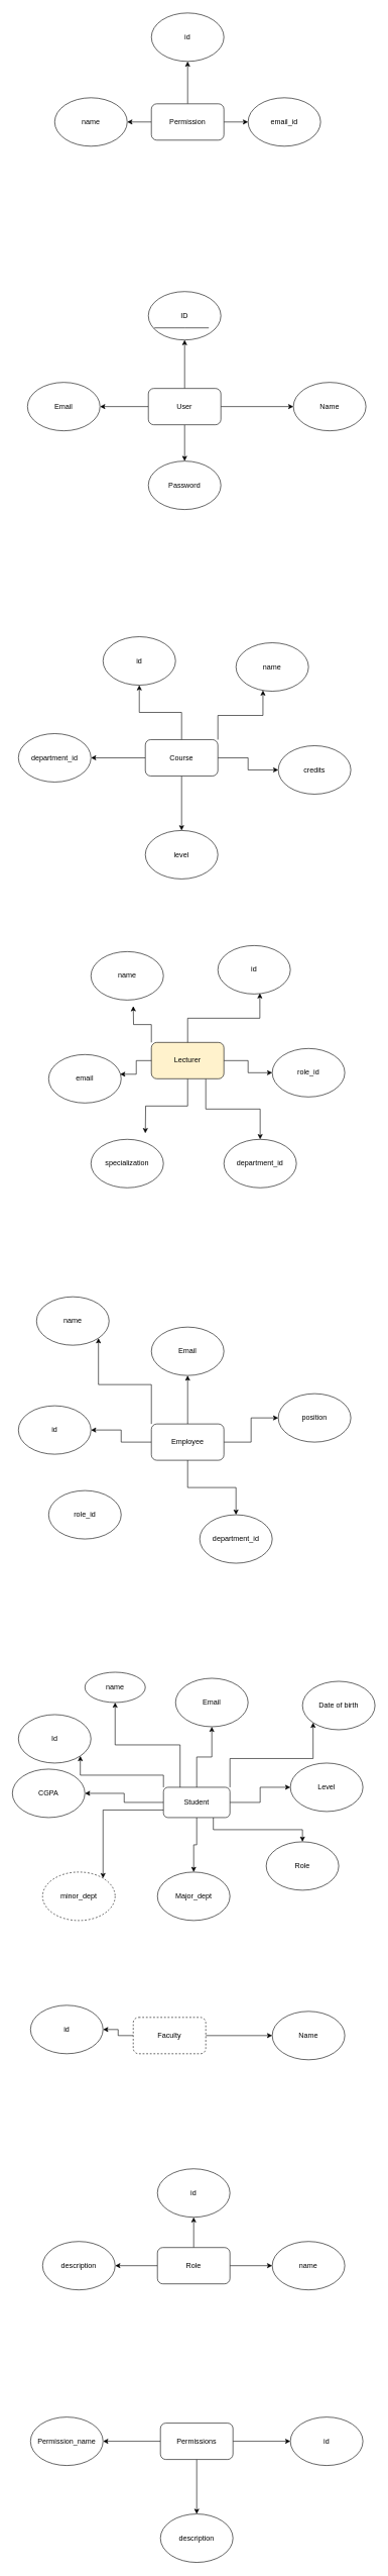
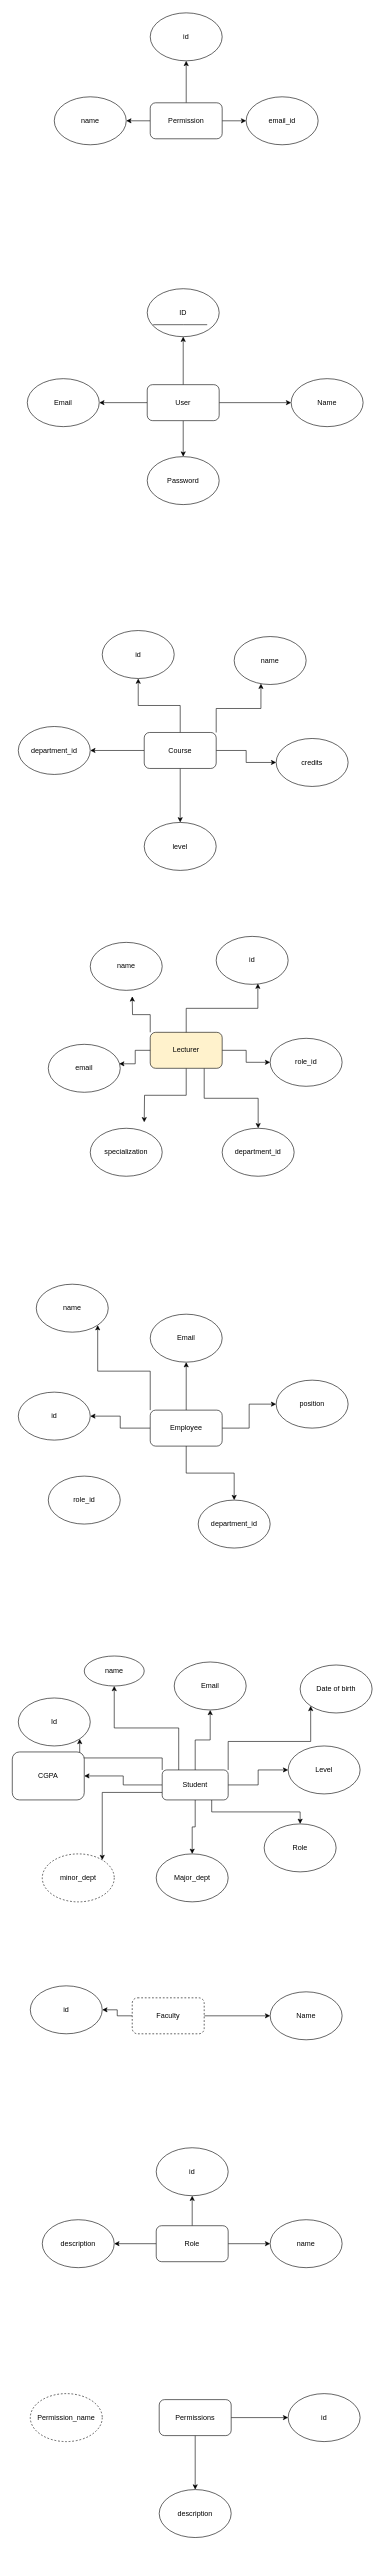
  <mxCell id="0" />
  <mxCell id="1" parent="0" />
  <mxCell id="2" value="" style="edgeStyle=orthogonalEdgeStyle;rounded=0;orthogonalLoop=1;jettySize=auto;html=1;" edge="1" parent="1" source="5" target="83"><mxGeometry relative="1" as="geometry" /></mxCell>
  <mxCell id="3" value="" style="edgeStyle=orthogonalEdgeStyle;rounded=0;orthogonalLoop=1;jettySize=auto;html=1;" edge="1" parent="1" source="5" target="82"><mxGeometry relative="1" as="geometry" /></mxCell>
  <mxCell id="4" value="" style="edgeStyle=orthogonalEdgeStyle;rounded=0;orthogonalLoop=1;jettySize=auto;html=1;" edge="1" parent="1" source="5" target="84"><mxGeometry relative="1" as="geometry" /></mxCell>
  <mxCell id="5" value="Permission" style="rounded=1;whiteSpace=wrap;html=1;" vertex="1" parent="1"><mxGeometry x="250" y="170" width="120" height="60" as="geometry" /></mxCell>
  <mxCell id="6" value="" style="edgeStyle=orthogonalEdgeStyle;rounded=0;orthogonalLoop=1;jettySize=auto;html=1;" edge="1" parent="1" source="8" target="86"><mxGeometry relative="1" as="geometry" /></mxCell>
  <mxCell id="7" value="" style="edgeStyle=orthogonalEdgeStyle;rounded=0;orthogonalLoop=1;jettySize=auto;html=1;" edge="1" parent="1" source="8" target="85"><mxGeometry relative="1" as="geometry" /></mxCell>
  <mxCell id="8" value="Faculty" style="rounded=1;whiteSpace=wrap;html=1;dashed=1;" vertex="1" parent="1"><mxGeometry x="220" y="3330" width="120" height="60" as="geometry" /></mxCell>
  <mxCell id="9" value="" style="edgeStyle=orthogonalEdgeStyle;rounded=0;orthogonalLoop=1;jettySize=auto;html=1;" edge="1" parent="1" source="13" target="66"><mxGeometry relative="1" as="geometry" /></mxCell>
  <mxCell id="10" value="" style="edgeStyle=orthogonalEdgeStyle;rounded=0;orthogonalLoop=1;jettySize=auto;html=1;" edge="1" parent="1" source="13" target="62"><mxGeometry relative="1" as="geometry" /></mxCell>
  <mxCell id="11" value="" style="edgeStyle=orthogonalEdgeStyle;rounded=0;orthogonalLoop=1;jettySize=auto;html=1;" edge="1" parent="1" source="13" target="65"><mxGeometry relative="1" as="geometry" /></mxCell>
  <mxCell id="12" value="" style="edgeStyle=orthogonalEdgeStyle;rounded=0;orthogonalLoop=1;jettySize=auto;html=1;" edge="1" parent="1" source="13" target="63"><mxGeometry relative="1" as="geometry" /></mxCell>
  <mxCell id="13" value="Course" style="rounded=1;whiteSpace=wrap;html=1;" vertex="1" parent="1"><mxGeometry x="240" y="1220" width="120" height="60" as="geometry" /></mxCell>
  <mxCell id="14" value="" style="edgeStyle=orthogonalEdgeStyle;rounded=0;orthogonalLoop=1;jettySize=auto;html=1;" edge="1" parent="1" source="19" target="80"><mxGeometry relative="1" as="geometry" /></mxCell>
  <mxCell id="15" value="" style="edgeStyle=orthogonalEdgeStyle;rounded=0;orthogonalLoop=1;jettySize=auto;html=1;" edge="1" parent="1" source="19" target="81"><mxGeometry relative="1" as="geometry" /></mxCell>
  <mxCell id="16" value="" style="edgeStyle=orthogonalEdgeStyle;rounded=0;orthogonalLoop=1;jettySize=auto;html=1;" edge="1" parent="1" source="19" target="77"><mxGeometry relative="1" as="geometry" /></mxCell>
  <mxCell id="17" value="" style="edgeStyle=orthogonalEdgeStyle;rounded=0;orthogonalLoop=1;jettySize=auto;html=1;" edge="1" parent="1" source="19" target="78"><mxGeometry relative="1" as="geometry" /></mxCell>
  <mxCell id="18" style="edgeStyle=orthogonalEdgeStyle;rounded=0;orthogonalLoop=1;jettySize=auto;html=1;exitX=0;exitY=0;exitDx=0;exitDy=0;entryX=1;entryY=1;entryDx=0;entryDy=0;" edge="1" parent="1" source="19" target="76"><mxGeometry relative="1" as="geometry" /></mxCell>
  <mxCell id="19" value="Employee" style="rounded=1;whiteSpace=wrap;html=1;" vertex="1" parent="1"><mxGeometry x="250" y="2350" width="120" height="60" as="geometry" /></mxCell>
  <mxCell id="20" value="" style="edgeStyle=orthogonalEdgeStyle;rounded=0;orthogonalLoop=1;jettySize=auto;html=1;" edge="1" parent="1" source="24" target="51"><mxGeometry relative="1" as="geometry" /></mxCell>
  <mxCell id="21" value="" style="edgeStyle=orthogonalEdgeStyle;rounded=0;orthogonalLoop=1;jettySize=auto;html=1;" edge="1" parent="1" source="24" target="48"><mxGeometry relative="1" as="geometry" /></mxCell>
  <mxCell id="22" value="" style="edgeStyle=orthogonalEdgeStyle;rounded=0;orthogonalLoop=1;jettySize=auto;html=1;" edge="1" parent="1" source="24" target="50"><mxGeometry relative="1" as="geometry" /></mxCell>
  <mxCell id="23" value="" style="edgeStyle=orthogonalEdgeStyle;rounded=0;orthogonalLoop=1;jettySize=auto;html=1;" edge="1" parent="1" source="24" target="49"><mxGeometry relative="1" as="geometry" /></mxCell>
  <mxCell id="24" value="&lt;font&gt;User&lt;/font&gt;" style="rounded=1;whiteSpace=wrap;html=1;" vertex="1" parent="1"><mxGeometry x="245" y="640" width="120" height="60" as="geometry" /></mxCell>
  <mxCell id="25" style="edgeStyle=orthogonalEdgeStyle;rounded=0;orthogonalLoop=1;jettySize=auto;html=1;exitX=0;exitY=0;exitDx=0;exitDy=0;" edge="1" parent="1" source="29"><mxGeometry relative="1" as="geometry"><mxPoint x="220" y="1660" as="targetPoint" /></mxGeometry></mxCell>
  <mxCell id="26" style="edgeStyle=orthogonalEdgeStyle;rounded=0;orthogonalLoop=1;jettySize=auto;html=1;exitX=0.5;exitY=1;exitDx=0;exitDy=0;" edge="1" parent="1" source="29"><mxGeometry relative="1" as="geometry"><mxPoint x="240" y="1870" as="targetPoint" /></mxGeometry></mxCell>
  <mxCell id="27" value="" style="edgeStyle=orthogonalEdgeStyle;rounded=0;orthogonalLoop=1;jettySize=auto;html=1;" edge="1" parent="1" source="29" target="68"><mxGeometry relative="1" as="geometry" /></mxCell>
  <mxCell id="28" style="edgeStyle=orthogonalEdgeStyle;rounded=0;orthogonalLoop=1;jettySize=auto;html=1;exitX=0.75;exitY=1;exitDx=0;exitDy=0;" edge="1" parent="1" source="29" target="69"><mxGeometry relative="1" as="geometry" /></mxCell>
  <mxCell id="29" value="Lecturer" style="rounded=1;whiteSpace=wrap;html=1;fillColor=#fff2cc;" vertex="1" parent="1"><mxGeometry x="250" y="1720" width="120" height="60" as="geometry" /></mxCell>
  <mxCell id="30" value="" style="edgeStyle=orthogonalEdgeStyle;rounded=0;orthogonalLoop=1;jettySize=auto;html=1;" edge="1" parent="1" source="33" target="89"><mxGeometry relative="1" as="geometry" /></mxCell>
  <mxCell id="31" value="" style="edgeStyle=orthogonalEdgeStyle;rounded=0;orthogonalLoop=1;jettySize=auto;html=1;" edge="1" parent="1" source="33" target="87"><mxGeometry relative="1" as="geometry" /></mxCell>
  <mxCell id="32" value="" style="edgeStyle=orthogonalEdgeStyle;rounded=0;orthogonalLoop=1;jettySize=auto;html=1;" edge="1" parent="1" source="33" target="88"><mxGeometry relative="1" as="geometry" /></mxCell>
  <mxCell id="33" value="Role" style="rounded=1;whiteSpace=wrap;html=1;" vertex="1" parent="1"><mxGeometry x="260" y="3710" width="120" height="60" as="geometry" /></mxCell>
  <mxCell id="34" value="" style="edgeStyle=orthogonalEdgeStyle;rounded=0;orthogonalLoop=1;jettySize=auto;html=1;" edge="1" parent="1" source="37" target="91"><mxGeometry relative="1" as="geometry" /></mxCell>
  <mxCell id="35" value="" style="edgeStyle=orthogonalEdgeStyle;rounded=0;orthogonalLoop=1;jettySize=auto;html=1;" edge="1" parent="1" source="37" target="90"><mxGeometry relative="1" as="geometry" /></mxCell>
- <mxCell id="36" value="" style="edgeStyle=orthogonalEdgeStyle;rounded=0;orthogonalLoop=1;jettySize=auto;html=1;" edge="1" parent="1" source="37" target="92"><mxGeometry relative="1" as="geometry" /></mxCell>
  <mxCell id="37" value="Permissions" style="rounded=1;whiteSpace=wrap;html=1;" vertex="1" parent="1"><mxGeometry x="265" y="4000" width="120" height="60" as="geometry" /></mxCell>
  <mxCell id="38" value="" style="edgeStyle=orthogonalEdgeStyle;rounded=0;orthogonalLoop=1;jettySize=auto;html=1;" edge="1" parent="1" source="47" target="58"><mxGeometry relative="1" as="geometry" /></mxCell>
  <mxCell id="39" value="" style="edgeStyle=orthogonalEdgeStyle;rounded=0;orthogonalLoop=1;jettySize=auto;html=1;" edge="1" parent="1" source="47" target="54"><mxGeometry relative="1" as="geometry" /></mxCell>
  <mxCell id="40" value="" style="edgeStyle=orthogonalEdgeStyle;rounded=0;orthogonalLoop=1;jettySize=auto;html=1;" edge="1" parent="1" source="47" target="56"><mxGeometry relative="1" as="geometry" /></mxCell>
  <mxCell id="41" style="edgeStyle=orthogonalEdgeStyle;rounded=0;orthogonalLoop=1;jettySize=auto;html=1;exitX=1;exitY=0;exitDx=0;exitDy=0;entryX=0;entryY=1;entryDx=0;entryDy=0;" edge="1" parent="1" source="47" target="57"><mxGeometry relative="1" as="geometry" /></mxCell>
  <mxCell id="42" style="edgeStyle=orthogonalEdgeStyle;rounded=0;orthogonalLoop=1;jettySize=auto;html=1;exitX=0;exitY=0.5;exitDx=0;exitDy=0;" edge="1" parent="1" source="47" target="53"><mxGeometry relative="1" as="geometry" /></mxCell>
  <mxCell id="43" style="edgeStyle=orthogonalEdgeStyle;rounded=0;orthogonalLoop=1;jettySize=auto;html=1;exitX=0.25;exitY=0;exitDx=0;exitDy=0;" edge="1" parent="1" source="47" target="61"><mxGeometry relative="1" as="geometry" /></mxCell>
  <mxCell id="44" style="edgeStyle=orthogonalEdgeStyle;rounded=0;orthogonalLoop=1;jettySize=auto;html=1;exitX=0;exitY=0;exitDx=0;exitDy=0;entryX=1;entryY=1;entryDx=0;entryDy=0;" edge="1" parent="1" source="47" target="59"><mxGeometry relative="1" as="geometry" /></mxCell>
  <mxCell id="45" style="edgeStyle=orthogonalEdgeStyle;rounded=0;orthogonalLoop=1;jettySize=auto;html=1;exitX=0;exitY=0.75;exitDx=0;exitDy=0;" edge="1" parent="1" source="47" target="55"><mxGeometry relative="1" as="geometry"><Array as="points"><mxPoint x="170" y="2988" /></Array></mxGeometry></mxCell>
  <mxCell id="46" style="edgeStyle=orthogonalEdgeStyle;rounded=0;orthogonalLoop=1;jettySize=auto;html=1;exitX=0.75;exitY=1;exitDx=0;exitDy=0;" edge="1" parent="1" source="47" target="60"><mxGeometry relative="1" as="geometry" /></mxCell>
  <mxCell id="47" value="Student" style="rounded=1;whiteSpace=wrap;html=1;" vertex="1" parent="1"><mxGeometry x="270" y="2950" width="110" height="50" as="geometry" /></mxCell>
  <mxCell id="48" value="ID" style="ellipse;whiteSpace=wrap;html=1;" vertex="1" parent="1"><mxGeometry x="245" y="480" width="120" height="80" as="geometry" /></mxCell>
  <mxCell id="49" value="Password" style="ellipse;whiteSpace=wrap;html=1;" vertex="1" parent="1"><mxGeometry x="245" y="760" width="120" height="80" as="geometry" /></mxCell>
  <mxCell id="50" value="Email" style="ellipse;whiteSpace=wrap;html=1;" vertex="1" parent="1"><mxGeometry x="45" y="630" width="120" height="80" as="geometry" /></mxCell>
  <mxCell id="51" value="Name" style="ellipse;whiteSpace=wrap;html=1;" vertex="1" parent="1"><mxGeometry x="485" y="630" width="120" height="80" as="geometry" /></mxCell>
  <mxCell id="52" value="" style="endArrow=none;html=1;rounded=0;" edge="1" parent="1"><mxGeometry width="50" height="50" relative="1" as="geometry"><mxPoint x="255" y="540" as="sourcePoint" /><mxPoint x="345" y="540" as="targetPoint" /><Array as="points"><mxPoint x="305" y="540" /></Array></mxGeometry></mxCell>
- <mxCell id="53" value="CGPA" style="ellipse;whiteSpace=wrap;html=1;" vertex="1" parent="1"><mxGeometry x="20" y="2920" width="120" height="80" as="geometry" /></mxCell>
+ <mxCell id="53" value="CGPA" style="whiteSpace=wrap;html=1;rounded=1;" vertex="1" parent="1"><mxGeometry x="20" y="2920" width="120" height="80" as="geometry" /></mxCell>
  <mxCell id="54" value="Level" style="ellipse;whiteSpace=wrap;html=1;" vertex="1" parent="1"><mxGeometry x="480" y="2910" width="120" height="80" as="geometry" /></mxCell>
  <mxCell id="55" value="minor_dept" style="ellipse;whiteSpace=wrap;html=1;dashed=1;" vertex="1" parent="1"><mxGeometry x="70" y="3090" width="120" height="80" as="geometry" /></mxCell>
  <mxCell id="56" value="Email" style="ellipse;whiteSpace=wrap;html=1;" vertex="1" parent="1"><mxGeometry x="290" y="2770" width="120" height="80" as="geometry" /></mxCell>
  <mxCell id="57" value="Date of birth" style="ellipse;whiteSpace=wrap;html=1;" vertex="1" parent="1"><mxGeometry x="500" y="2775" width="120" height="80" as="geometry" /></mxCell>
  <mxCell id="58" value="Major_dept" style="ellipse;whiteSpace=wrap;html=1;" vertex="1" parent="1"><mxGeometry x="260" y="3090" width="120" height="80" as="geometry" /></mxCell>
  <mxCell id="59" value="Id" style="ellipse;whiteSpace=wrap;html=1;" vertex="1" parent="1"><mxGeometry x="30" y="2830" width="120" height="80" as="geometry" /></mxCell>
  <mxCell id="60" value="Role" style="ellipse;whiteSpace=wrap;html=1;" vertex="1" parent="1"><mxGeometry x="440" y="3040" width="120" height="80" as="geometry" /></mxCell>
  <mxCell id="61" value="name" style="ellipse;whiteSpace=wrap;html=1;" vertex="1" parent="1"><mxGeometry x="140" y="2760" width="100" height="50" as="geometry" /></mxCell>
  <mxCell id="62" value="id" style="ellipse;whiteSpace=wrap;html=1;" vertex="1" parent="1"><mxGeometry x="170" y="1050" width="120" height="80" as="geometry" /></mxCell>
  <mxCell id="63" value="level" style="ellipse;whiteSpace=wrap;html=1;" vertex="1" parent="1"><mxGeometry x="240" y="1370" width="120" height="80" as="geometry" /></mxCell>
  <mxCell id="64" value="name" style="ellipse;whiteSpace=wrap;html=1;" vertex="1" parent="1"><mxGeometry x="390" y="1060" width="120" height="80" as="geometry" /></mxCell>
  <mxCell id="65" value="credits" style="ellipse;whiteSpace=wrap;html=1;" vertex="1" parent="1"><mxGeometry x="460" y="1230" width="120" height="80" as="geometry" /></mxCell>
  <mxCell id="66" value="department_id" style="ellipse;whiteSpace=wrap;html=1;" vertex="1" parent="1"><mxGeometry x="30" y="1210" width="120" height="80" as="geometry" /></mxCell>
  <mxCell id="67" style="edgeStyle=orthogonalEdgeStyle;rounded=0;orthogonalLoop=1;jettySize=auto;html=1;exitX=1;exitY=0;exitDx=0;exitDy=0;entryX=0.372;entryY=0.983;entryDx=0;entryDy=0;entryPerimeter=0;" edge="1" parent="1" source="13" target="64"><mxGeometry relative="1" as="geometry" /></mxCell>
  <mxCell id="68" value="role_id" style="ellipse;whiteSpace=wrap;html=1;" vertex="1" parent="1"><mxGeometry x="450" y="1730" width="120" height="80" as="geometry" /></mxCell>
  <mxCell id="69" value="department_id" style="ellipse;whiteSpace=wrap;html=1;" vertex="1" parent="1"><mxGeometry x="370" y="1880" width="120" height="80" as="geometry" /></mxCell>
  <mxCell id="70" value="specialization" style="ellipse;whiteSpace=wrap;html=1;" vertex="1" parent="1"><mxGeometry x="150" y="1880" width="120" height="80" as="geometry" /></mxCell>
  <mxCell id="71" value="email" style="ellipse;whiteSpace=wrap;html=1;" vertex="1" parent="1"><mxGeometry x="80" y="1740" width="120" height="80" as="geometry" /></mxCell>
  <mxCell id="72" value="id" style="ellipse;whiteSpace=wrap;html=1;" vertex="1" parent="1"><mxGeometry x="360" y="1560" width="120" height="80" as="geometry" /></mxCell>
  <mxCell id="73" value="name" style="ellipse;whiteSpace=wrap;html=1;" vertex="1" parent="1"><mxGeometry x="150" y="1570" width="120" height="80" as="geometry" /></mxCell>
  <mxCell id="74" style="edgeStyle=orthogonalEdgeStyle;rounded=0;orthogonalLoop=1;jettySize=auto;html=1;exitX=0.5;exitY=0;exitDx=0;exitDy=0;entryX=0.579;entryY=0.984;entryDx=0;entryDy=0;entryPerimeter=0;" edge="1" parent="1" source="29" target="72"><mxGeometry relative="1" as="geometry" /></mxCell>
  <mxCell id="75" style="edgeStyle=orthogonalEdgeStyle;rounded=0;orthogonalLoop=1;jettySize=auto;html=1;exitX=0;exitY=0.5;exitDx=0;exitDy=0;entryX=0.985;entryY=0.406;entryDx=0;entryDy=0;entryPerimeter=0;" edge="1" parent="1" source="29" target="71"><mxGeometry relative="1" as="geometry" /></mxCell>
  <mxCell id="76" value="name" style="ellipse;whiteSpace=wrap;html=1;" vertex="1" parent="1"><mxGeometry x="60" y="2140" width="120" height="80" as="geometry" /></mxCell>
  <mxCell id="77" value="position" style="ellipse;whiteSpace=wrap;html=1;" vertex="1" parent="1"><mxGeometry x="460" y="2300" width="120" height="80" as="geometry" /></mxCell>
  <mxCell id="78" value="department_id" style="ellipse;whiteSpace=wrap;html=1;" vertex="1" parent="1"><mxGeometry x="330" y="2500" width="120" height="80" as="geometry" /></mxCell>
  <mxCell id="79" value="role_id" style="ellipse;whiteSpace=wrap;html=1;" vertex="1" parent="1"><mxGeometry x="80" y="2460" width="120" height="80" as="geometry" /></mxCell>
  <mxCell id="80" value="id" style="ellipse;whiteSpace=wrap;html=1;" vertex="1" parent="1"><mxGeometry x="30" y="2320" width="120" height="80" as="geometry" /></mxCell>
  <mxCell id="81" value="Email" style="ellipse;whiteSpace=wrap;html=1;" vertex="1" parent="1"><mxGeometry x="250" y="2190" width="120" height="80" as="geometry" /></mxCell>
  <mxCell id="82" value="id" style="ellipse;whiteSpace=wrap;html=1;" vertex="1" parent="1"><mxGeometry x="250" y="20" width="120" height="80" as="geometry" /></mxCell>
  <mxCell id="83" value="name" style="ellipse;whiteSpace=wrap;html=1;" vertex="1" parent="1"><mxGeometry x="90" y="160" width="120" height="80" as="geometry" /></mxCell>
  <mxCell id="84" value="email_id" style="ellipse;whiteSpace=wrap;html=1;" vertex="1" parent="1"><mxGeometry x="410" y="160" width="120" height="80" as="geometry" /></mxCell>
  <mxCell id="85" value="Name" style="ellipse;whiteSpace=wrap;html=1;" vertex="1" parent="1"><mxGeometry x="450" y="3320" width="120" height="80" as="geometry" /></mxCell>
  <mxCell id="86" value="id" style="ellipse;whiteSpace=wrap;html=1;" vertex="1" parent="1"><mxGeometry x="50" y="3310" width="120" height="80" as="geometry" /></mxCell>
  <mxCell id="87" value="id" style="ellipse;whiteSpace=wrap;html=1;" vertex="1" parent="1"><mxGeometry x="260" y="3580" width="120" height="80" as="geometry" /></mxCell>
  <mxCell id="88" value="name" style="ellipse;whiteSpace=wrap;html=1;" vertex="1" parent="1"><mxGeometry x="450" y="3700" width="120" height="80" as="geometry" /></mxCell>
  <mxCell id="89" value="description" style="ellipse;whiteSpace=wrap;html=1;" vertex="1" parent="1"><mxGeometry x="70" y="3700" width="120" height="80" as="geometry" /></mxCell>
  <mxCell id="90" value="id" style="ellipse;whiteSpace=wrap;html=1;" vertex="1" parent="1"><mxGeometry x="480" y="3990" width="120" height="80" as="geometry" /></mxCell>
  <mxCell id="91" value="description" style="ellipse;whiteSpace=wrap;html=1;" vertex="1" parent="1"><mxGeometry x="265" y="4150" width="120" height="80" as="geometry" /></mxCell>
- <mxCell id="92" value="Permission_name" style="ellipse;whiteSpace=wrap;html=1;" vertex="1" parent="1"><mxGeometry x="50" y="3990" width="120" height="80" as="geometry" /></mxCell>
+ <mxCell id="92" value="Permission_name" style="ellipse;whiteSpace=wrap;html=1;dashed=1;" vertex="1" parent="1"><mxGeometry x="50" y="3990" width="120" height="80" as="geometry" /></mxCell>
